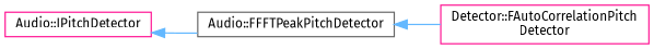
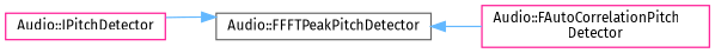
  digraph {
    fontname="Fira Sans"
    rankdir=LR
    node [color=deeppink fillcolor=white fontname="Fira Sans" fontsize=10 shape=box style=filled]
    edge [color=steelblue1 dir=back fontname="Fira Sans" fontsize=10 labelfontname=Helvetica labelfontsize=10 style=solid]
    n1 [height=0.2 label="Audio::IPitchDetector" width=0.4]
    n2 [color=gray40 height=0.2 label="Audio::FFFTPeakPitchDetector" width=0.4]
-   n3 [height=0.2 label="Detector::FAutoCorrelationPitch\lDetector" width=0.4]
-   n1 -> n2
+   n3 [height=0.2 label="Audio::FAutoCorrelationPitch\lDetector" width=0.4]
+   n2 -> n1
    n2 -> n3
  }
